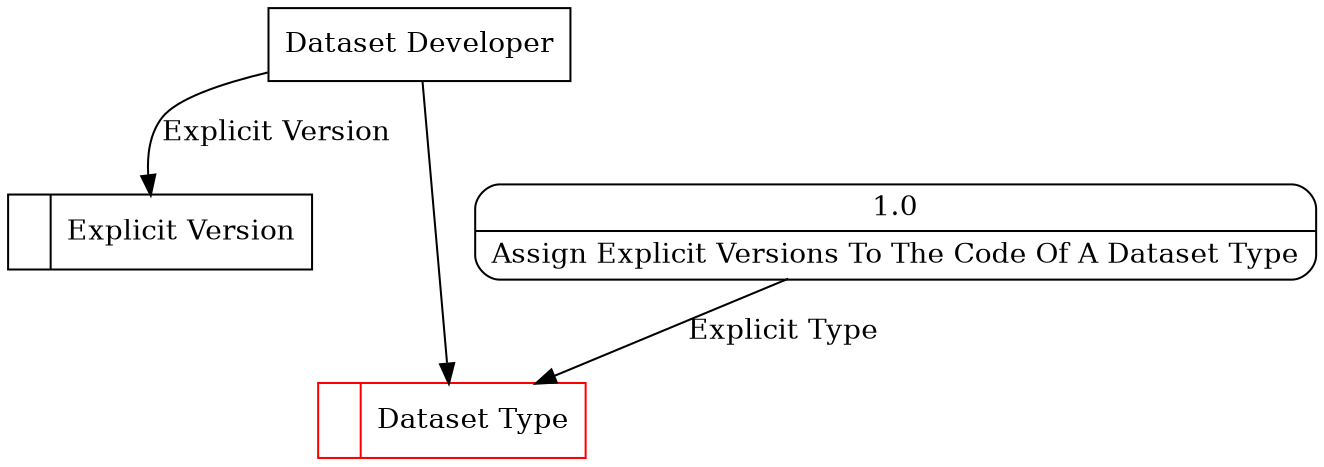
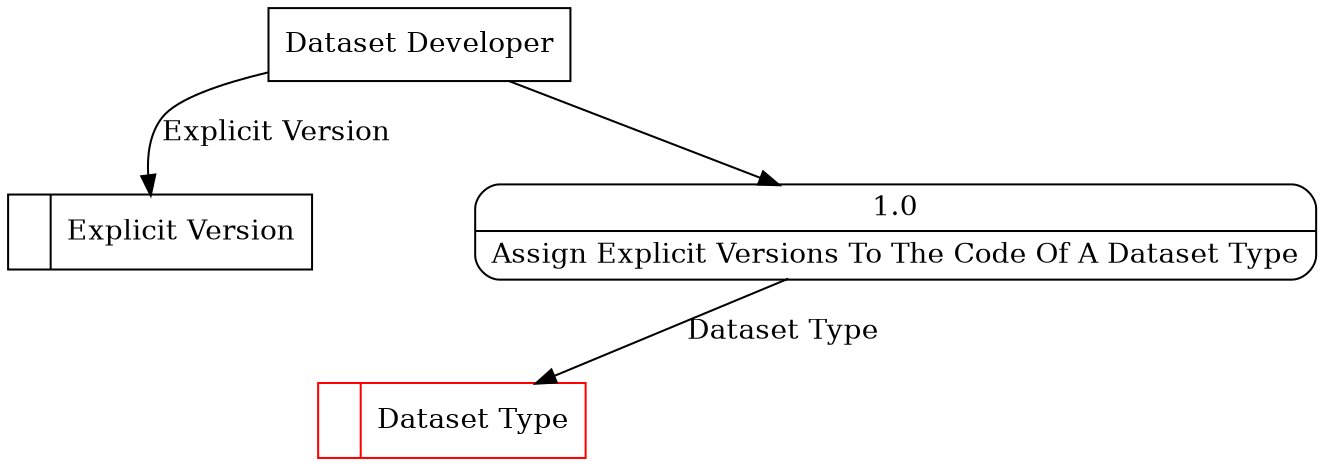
  digraph {
    node [shape=record]
    n1 [label="<f0>  |<f1> Explicit Version "]
    n2 [color=red label="<f0>  |<f1> Dataset Type "]
    n3 [label="Dataset Developer" shape=box]
    n4 [label="{<f0> 1.0|<f1> Assign Explicit Versions To The Code Of A Dataset Type }" shape=Mrecord]
    n3 -> n1 [label="Explicit Version"]
-   n3 -> n2
-   n4 -> n2 [label="Explicit Type"]
+   n3 -> n4
+   n4 -> n2 [label="Dataset Type"]
  }
